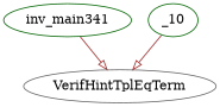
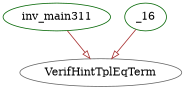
  digraph {
    fontname="DejaVu Serif"
    node [color=darkgreen fontname="DejaVu Serif"]
    edge [arrowhead=onormal color=brown fontname="DejaVu Serif"]
-   n1 [label=inv_main341]
+   n1 [label=inv_main311]
    n2 [color=gray40 label=VerifHintTplEqTerm]
-   n3 [label=_10]
+   n3 [label=_16]
    n1 -> n2
    n3 -> n2
  }
